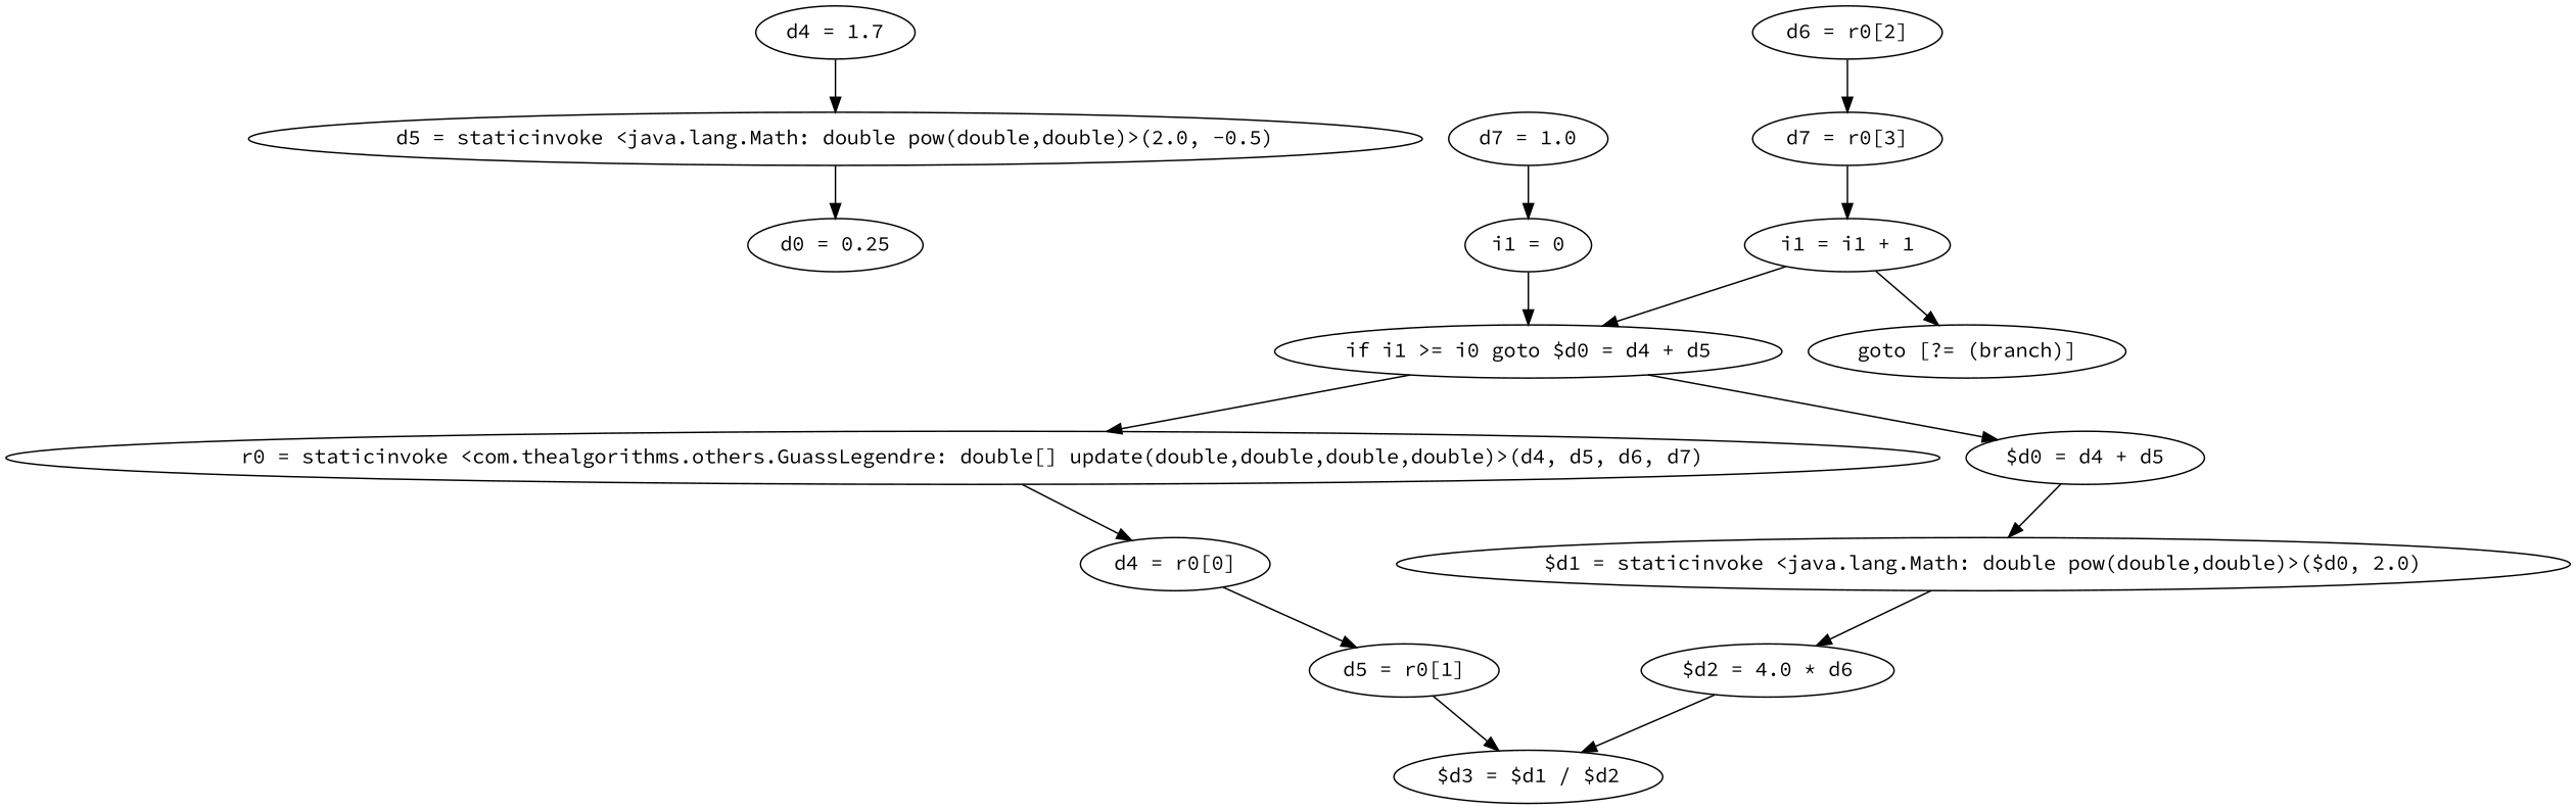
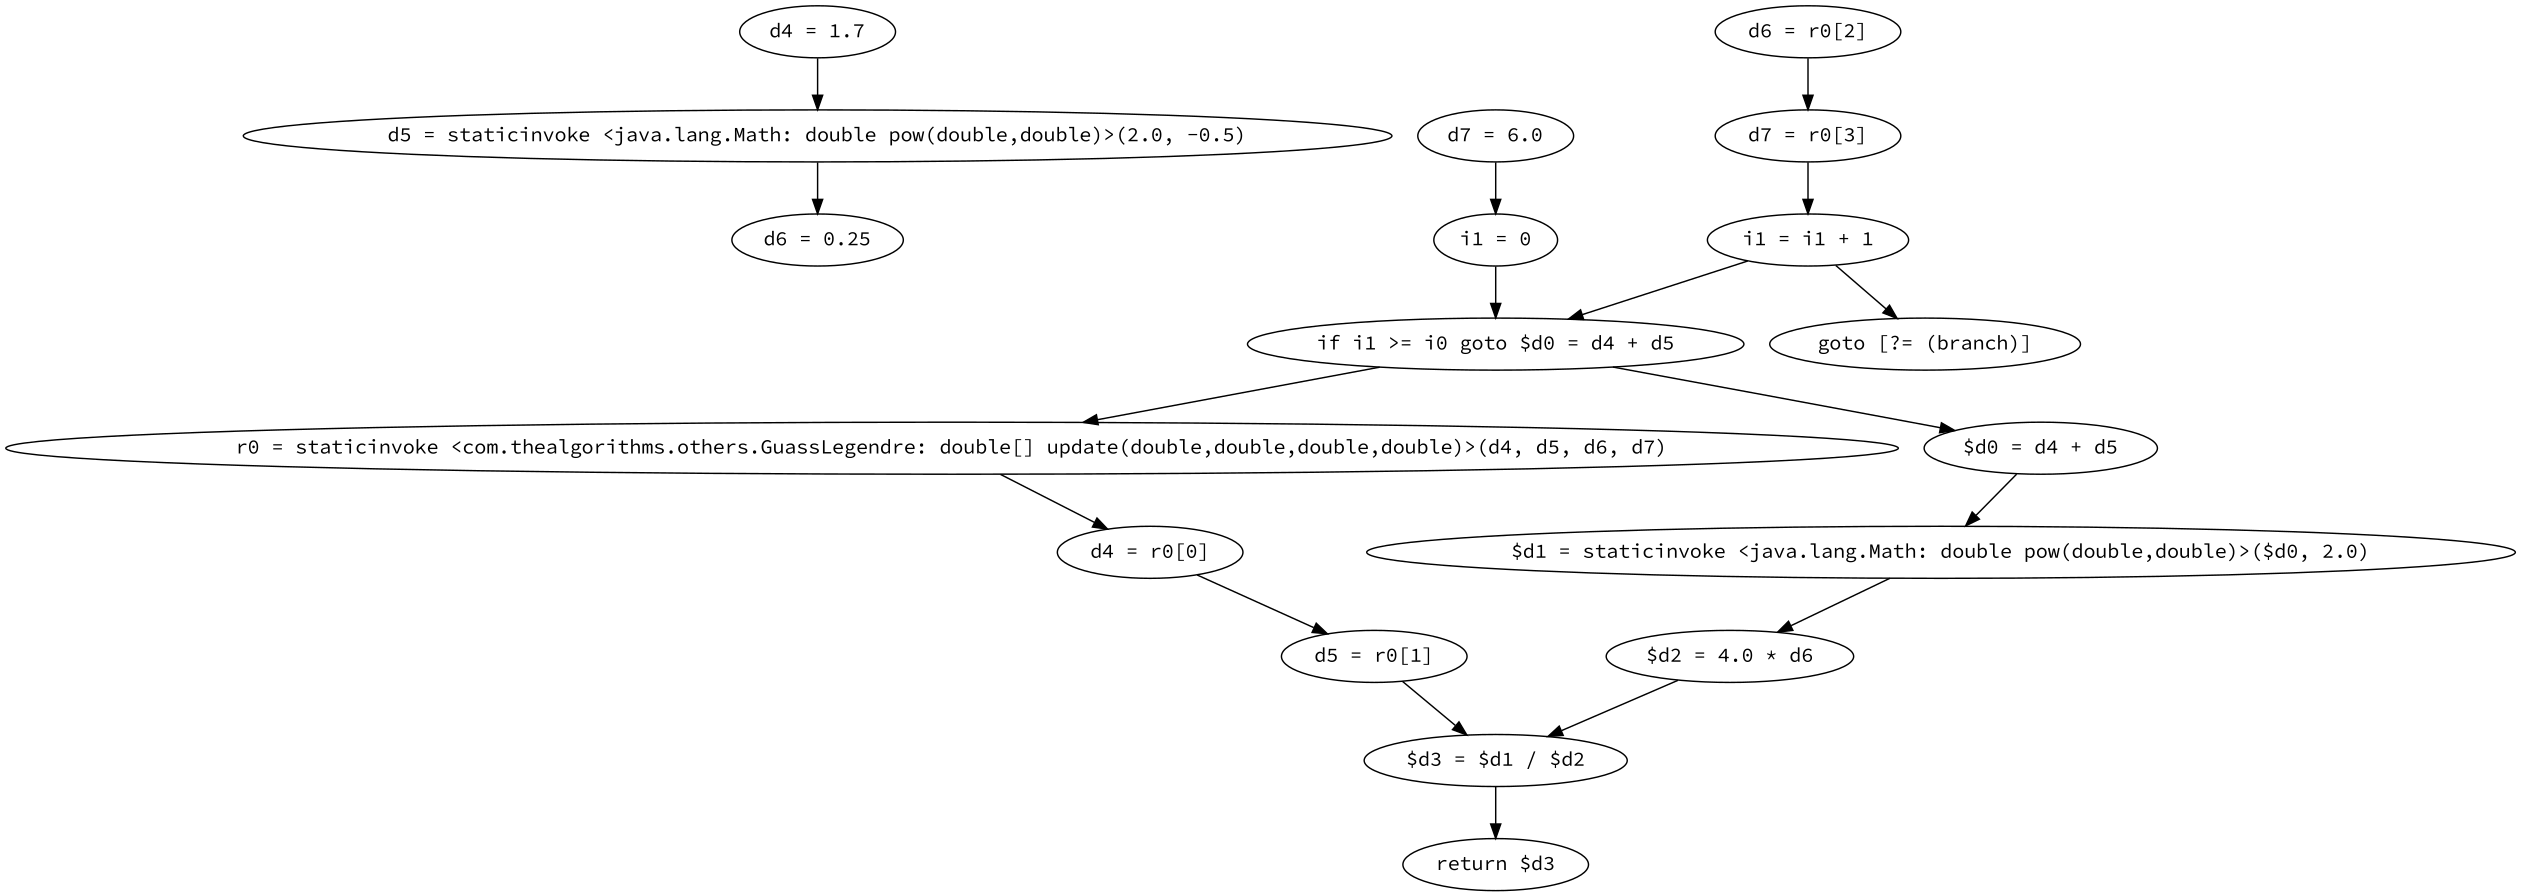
  digraph {
    fontname="Source Code Pro"
    node [fontname="Source Code Pro"]
    edge [fontname="Source Code Pro"]
    n1 [label="d4 = 1.7"]
    "d5 = staticinvoke <java.lang.Math: double pow(double,double)>(2.0, -0.5)"
-   "d6 = 0.25" [label="d0 = 0.25"]
-   "d7 = 1.0"
+   "d6 = 0.25"
+   "d7 = 1.0" [label="d7 = 6.0"]
    "i1 = 0"
    "if i1 >= i0 goto $d0 = d4 + d5"
    "r0 = staticinvoke <com.thealgorithms.others.GuassLegendre: double[] update(double,double,double,double)>(d4, d5, d6, d7)"
    "$d0 = d4 + d5"
    "d4 = r0[0]"
    "$d1 = staticinvoke <java.lang.Math: double pow(double,double)>($d0, 2.0)"
    "d5 = r0[1]"
    "$d3 = $d1 / $d2"
    "d6 = r0[2]"
    "d7 = r0[3]"
    "i1 = i1 + 1"
    "goto [?= (branch)]"
    "$d2 = 4.0 * d6"
+   "return $d3"
    n1 -> "d5 = staticinvoke <java.lang.Math: double pow(double,double)>(2.0, -0.5)"
    "d5 = staticinvoke <java.lang.Math: double pow(double,double)>(2.0, -0.5)" -> "d6 = 0.25"
    "d7 = 1.0" -> "i1 = 0"
    "i1 = 0" -> "if i1 >= i0 goto $d0 = d4 + d5"
    "if i1 >= i0 goto $d0 = d4 + d5" -> "r0 = staticinvoke <com.thealgorithms.others.GuassLegendre: double[] update(double,double,double,double)>(d4, d5, d6, d7)"
    "if i1 >= i0 goto $d0 = d4 + d5" -> "$d0 = d4 + d5"
    "r0 = staticinvoke <com.thealgorithms.others.GuassLegendre: double[] update(double,double,double,double)>(d4, d5, d6, d7)" -> "d4 = r0[0]"
    "$d0 = d4 + d5" -> "$d1 = staticinvoke <java.lang.Math: double pow(double,double)>($d0, 2.0)"
    "d4 = r0[0]" -> "d5 = r0[1]"
    "$d1 = staticinvoke <java.lang.Math: double pow(double,double)>($d0, 2.0)" -> "$d2 = 4.0 * d6"
    "d5 = r0[1]" -> "$d3 = $d1 / $d2"
+   "$d3 = $d1 / $d2" -> "return $d3"
    "d6 = r0[2]" -> "d7 = r0[3]"
    "d7 = r0[3]" -> "i1 = i1 + 1"
    "i1 = i1 + 1" -> "if i1 >= i0 goto $d0 = d4 + d5"
    "i1 = i1 + 1" -> "goto [?= (branch)]"
    "$d2 = 4.0 * d6" -> "$d3 = $d1 / $d2"
  }
